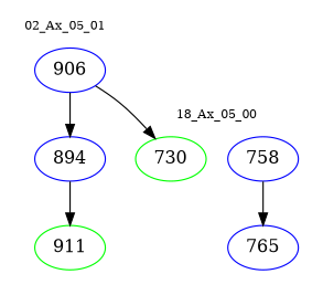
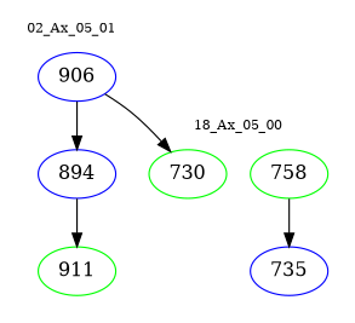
  digraph {
    node [color=blue]
    edge [color=black]
    n1 [label=906]
    n2 [label=894]
    n3 [color=green label=911]
-   n4 [label=758]
-   n5 [label=765]
+   n4 [color=green label=758]
+   n5 [label=735]
    n6 [color=green label=730]
    subgraph cluster_1 {
      color=white
      fontsize=10
      label="02_Ax_05_01"
      n1
      n2
      n3
    }
    subgraph cluster_2 {
      color=white
      fontsize=10
      label="18_Ax_05_00"
      n4
      n5
      n6
    }
    n1 -> n2
    n1 -> n6
    n2 -> n3
    n4 -> n5
  }
